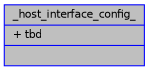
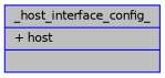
  digraph {
-   n1 [color=blue fillcolor=grey75 fontcolor=black fontname=Helvetica fontsize=10 height=0.2 label="{_host_interface_config_\n|+ tbd\l|}" shape=record style=filled width=0.4]
+   n1 [color=blue fillcolor=grey75 fontcolor=black fontname=Helvetica fontsize=10 height=0.2 label="{_host_interface_config_\n|+ host\l|}" shape=record style=filled width=0.4]
  }
